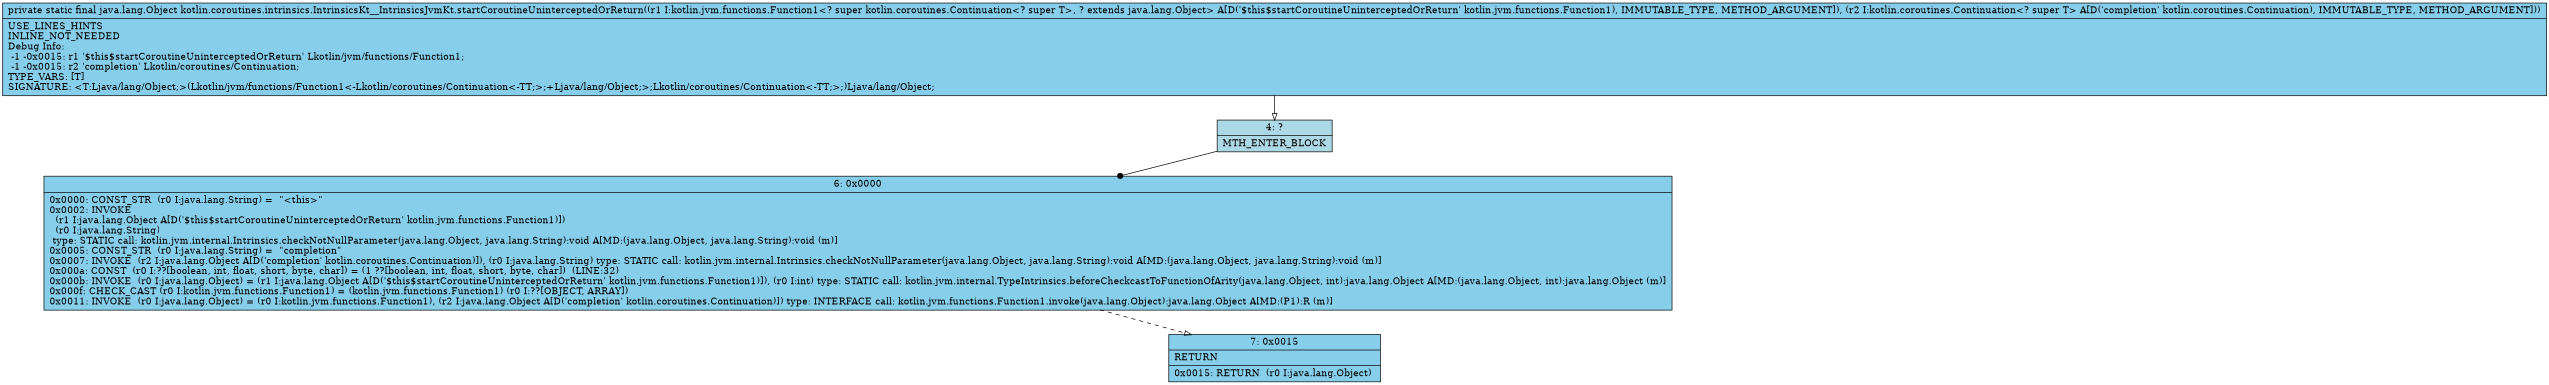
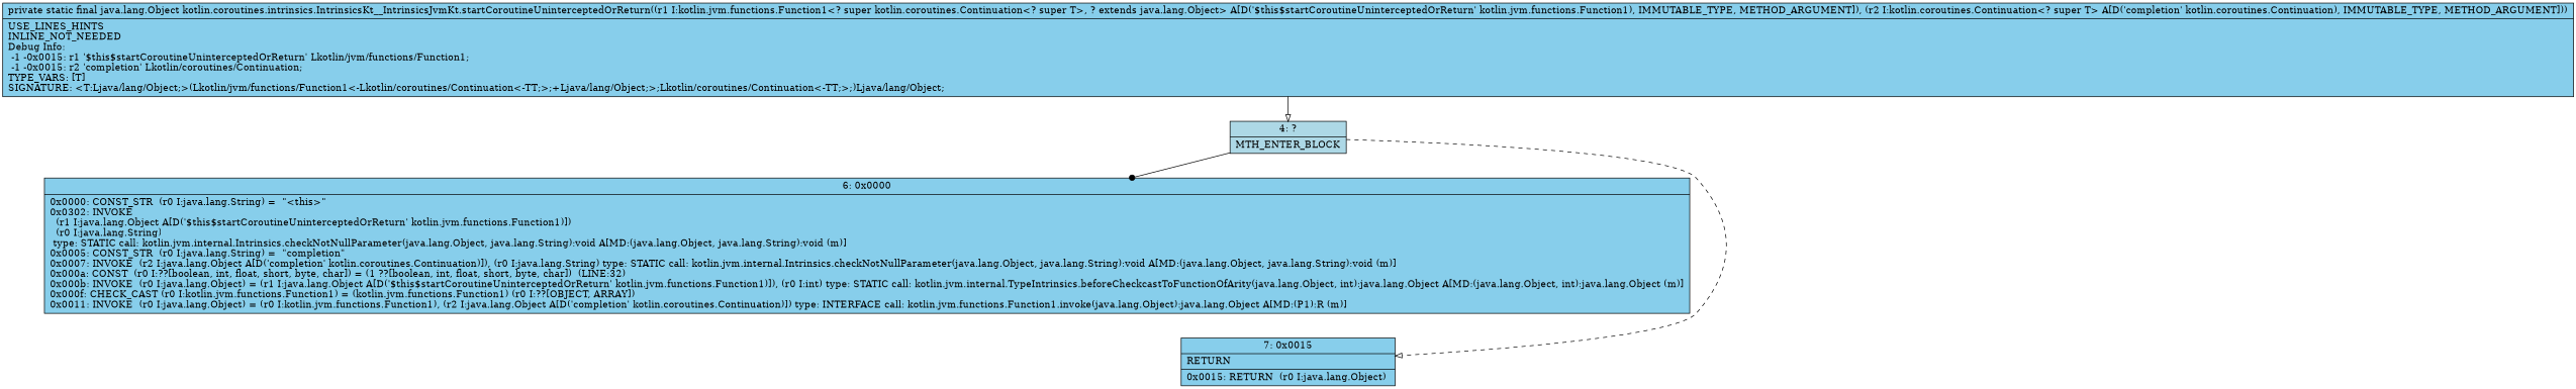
  digraph {
    node [fillcolor=skyblue shape=record style=filled]
    edge [arrowhead=onormal style=solid]
    n1 [fillcolor=lightblue label="{4\:\ ?|MTH_ENTER_BLOCK\l}"]
-   n2 [label="{6\:\ 0x0000|0x0000: CONST_STR  (r0 I:java.lang.String) =  \"\<this\>\" \l0x0002: INVOKE  \l  (r1 I:java.lang.Object A[D('$this$startCoroutineUninterceptedOrReturn' kotlin.jvm.functions.Function1)])\l  (r0 I:java.lang.String)\l type: STATIC call: kotlin.jvm.internal.Intrinsics.checkNotNullParameter(java.lang.Object, java.lang.String):void A[MD:(java.lang.Object, java.lang.String):void (m)]\l0x0005: CONST_STR  (r0 I:java.lang.String) =  \"completion\" \l0x0007: INVOKE  (r2 I:java.lang.Object A[D('completion' kotlin.coroutines.Continuation)]), (r0 I:java.lang.String) type: STATIC call: kotlin.jvm.internal.Intrinsics.checkNotNullParameter(java.lang.Object, java.lang.String):void A[MD:(java.lang.Object, java.lang.String):void (m)]\l0x000a: CONST  (r0 I:??[boolean, int, float, short, byte, char]) = (1 ??[boolean, int, float, short, byte, char])  (LINE:32)\l0x000b: INVOKE  (r0 I:java.lang.Object) = (r1 I:java.lang.Object A[D('$this$startCoroutineUninterceptedOrReturn' kotlin.jvm.functions.Function1)]), (r0 I:int) type: STATIC call: kotlin.jvm.internal.TypeIntrinsics.beforeCheckcastToFunctionOfArity(java.lang.Object, int):java.lang.Object A[MD:(java.lang.Object, int):java.lang.Object (m)]\l0x000f: CHECK_CAST (r0 I:kotlin.jvm.functions.Function1) = (kotlin.jvm.functions.Function1) (r0 I:??[OBJECT, ARRAY]) \l0x0011: INVOKE  (r0 I:java.lang.Object) = (r0 I:kotlin.jvm.functions.Function1), (r2 I:java.lang.Object A[D('completion' kotlin.coroutines.Continuation)]) type: INTERFACE call: kotlin.jvm.functions.Function1.invoke(java.lang.Object):java.lang.Object A[MD:(P1):R (m)]\l}"]
+   n2 [label="{6\:\ 0x0000|0x0000: CONST_STR  (r0 I:java.lang.String) =  \"\<this\>\" \l0x0302: INVOKE  \l  (r1 I:java.lang.Object A[D('$this$startCoroutineUninterceptedOrReturn' kotlin.jvm.functions.Function1)])\l  (r0 I:java.lang.String)\l type: STATIC call: kotlin.jvm.internal.Intrinsics.checkNotNullParameter(java.lang.Object, java.lang.String):void A[MD:(java.lang.Object, java.lang.String):void (m)]\l0x0005: CONST_STR  (r0 I:java.lang.String) =  \"completion\" \l0x0007: INVOKE  (r2 I:java.lang.Object A[D('completion' kotlin.coroutines.Continuation)]), (r0 I:java.lang.String) type: STATIC call: kotlin.jvm.internal.Intrinsics.checkNotNullParameter(java.lang.Object, java.lang.String):void A[MD:(java.lang.Object, java.lang.String):void (m)]\l0x000a: CONST  (r0 I:??[boolean, int, float, short, byte, char]) = (1 ??[boolean, int, float, short, byte, char])  (LINE:32)\l0x000b: INVOKE  (r0 I:java.lang.Object) = (r1 I:java.lang.Object A[D('$this$startCoroutineUninterceptedOrReturn' kotlin.jvm.functions.Function1)]), (r0 I:int) type: STATIC call: kotlin.jvm.internal.TypeIntrinsics.beforeCheckcastToFunctionOfArity(java.lang.Object, int):java.lang.Object A[MD:(java.lang.Object, int):java.lang.Object (m)]\l0x000f: CHECK_CAST (r0 I:kotlin.jvm.functions.Function1) = (kotlin.jvm.functions.Function1) (r0 I:??[OBJECT, ARRAY]) \l0x0011: INVOKE  (r0 I:java.lang.Object) = (r0 I:kotlin.jvm.functions.Function1), (r2 I:java.lang.Object A[D('completion' kotlin.coroutines.Continuation)]) type: INTERFACE call: kotlin.jvm.functions.Function1.invoke(java.lang.Object):java.lang.Object A[MD:(P1):R (m)]\l}"]
    n3 [label="{7\:\ 0x0015|RETURN\l|0x0015: RETURN  (r0 I:java.lang.Object) \l}"]
    n4 [label="{private static final java.lang.Object kotlin.coroutines.intrinsics.IntrinsicsKt__IntrinsicsJvmKt.startCoroutineUninterceptedOrReturn((r1 I:kotlin.jvm.functions.Function1\<? super kotlin.coroutines.Continuation\<? super T\>, ? extends java.lang.Object\> A[D('$this$startCoroutineUninterceptedOrReturn' kotlin.jvm.functions.Function1), IMMUTABLE_TYPE, METHOD_ARGUMENT]), (r2 I:kotlin.coroutines.Continuation\<? super T\> A[D('completion' kotlin.coroutines.Continuation), IMMUTABLE_TYPE, METHOD_ARGUMENT]))  | USE_LINES_HINTS\lINLINE_NOT_NEEDED\lDebug Info:\l  \-1 \-0x0015: r1 '$this$startCoroutineUninterceptedOrReturn' Lkotlin\/jvm\/functions\/Function1;\l  \-1 \-0x0015: r2 'completion' Lkotlin\/coroutines\/Continuation;\lTYPE_VARS: [T]\lSIGNATURE: \<T:Ljava\/lang\/Object;\>(Lkotlin\/jvm\/functions\/Function1\<\-Lkotlin\/coroutines\/Continuation\<\-TT;\>;+Ljava\/lang\/Object;\>;Lkotlin\/coroutines\/Continuation\<\-TT;\>;)Ljava\/lang\/Object;\l}"]
    n1 -> n2 [arrowhead=dot]
-   n2 -> n3 [style=dashed]
+   n1 -> n3 [style=dashed]
    n4 -> n1
  }
